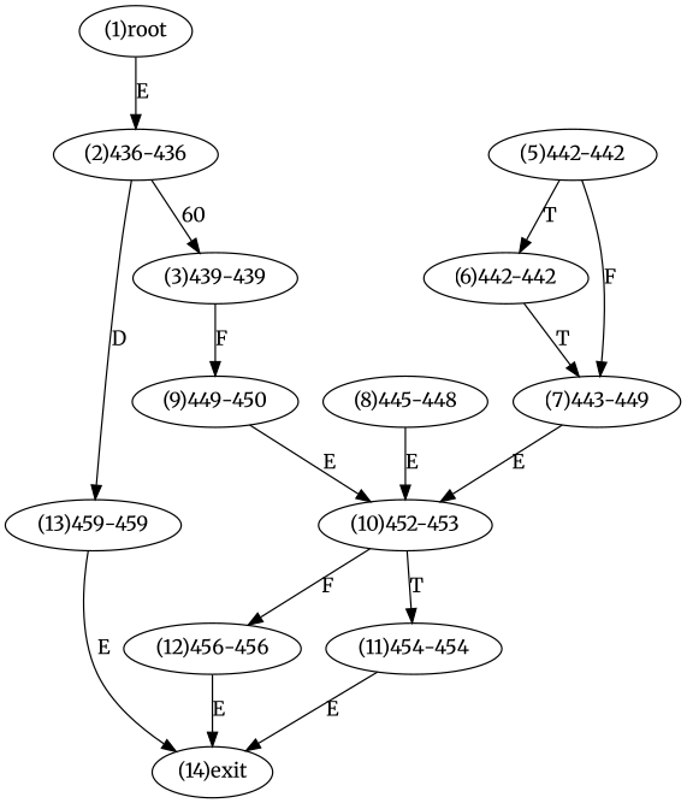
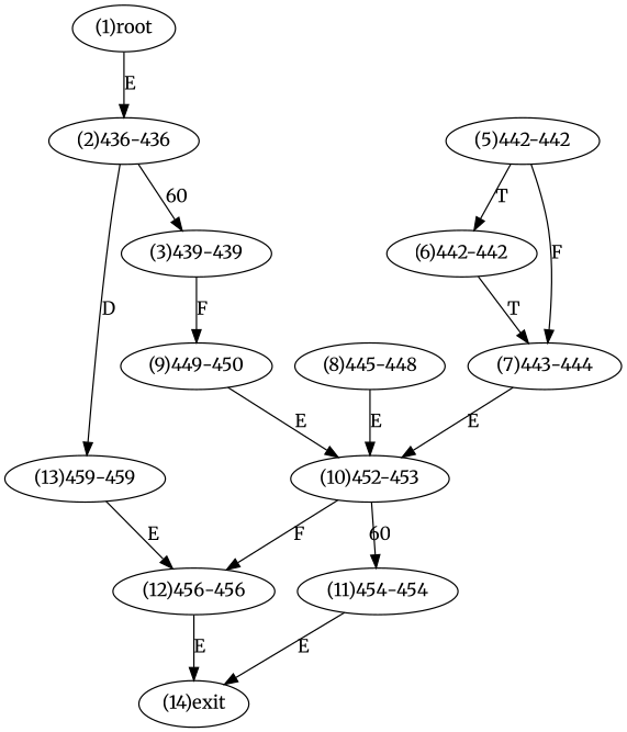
  digraph {
    fontname=Merriweather
    node [fontname=Merriweather]
    edge [fontname=Merriweather]
    n1 [label="(1)root"]
    n2 [label="(2)436-436"]
    n3 [label="(3)439-439"]
    n4 [label="(13)459-459"]
    n5 [label="(9)449-450"]
    n6 [label="(14)exit"]
    n7 [label="(10)452-453"]
    n8 [label="(5)442-442"]
-   n9 [label="(7)443-449"]
+   n9 [label="(7)443-444"]
    n10 [label="(6)442-442"]
    n11 [label="(8)445-448"]
    n12 [label="(11)454-454"]
    n13 [label="(12)456-456"]
    n1 -> n2 [label=E]
    n2 -> n3 [label=60]
    n2 -> n4 [label=D]
    n3 -> n5 [label=F]
-   n4 -> n6 [label=E]
+   n4 -> n13 [label=E]
    n5 -> n7 [label=E]
-   n7 -> n12 [label=T]
+   n7 -> n12 [label=60]
    n7 -> n13 [label=F]
    n8 -> n9 [label=F]
    n8 -> n10 [label=T]
    n9 -> n7 [label=E]
    n10 -> n9 [label=T]
    n11 -> n7 [label=E]
    n12 -> n6 [label=E]
    n13 -> n6 [label=E]
  }
